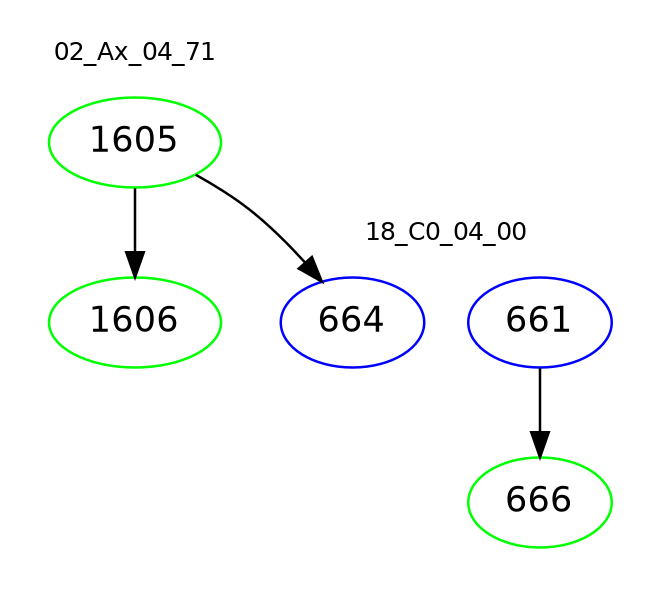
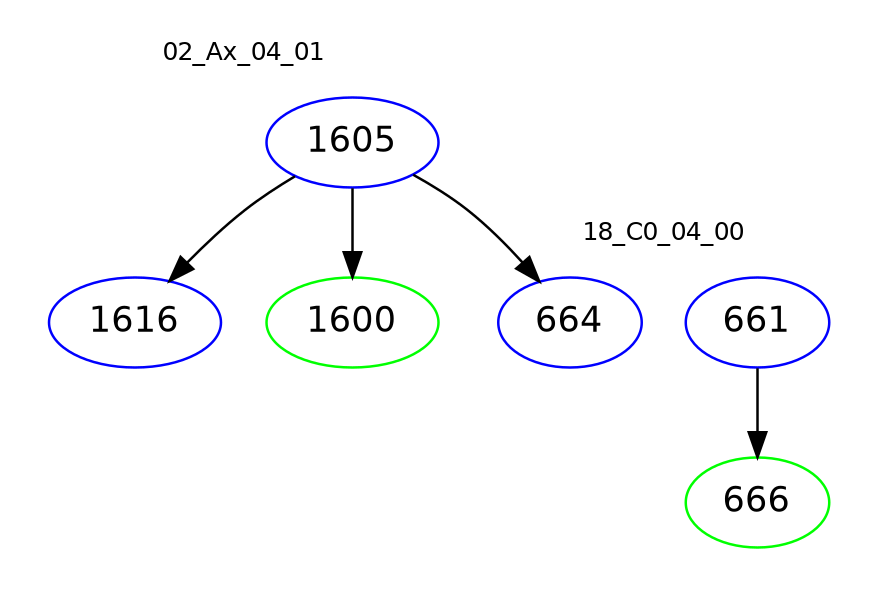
  digraph {
    fontname="DejaVu Sans"
    node [color=green fontname="DejaVu Sans"]
    edge [color=black fontname="DejaVu Sans"]
-   n1 [label=1605]
-   n3 [label=1606]
+   n1 [color=blue label=1605]
+   n2 [color=blue label=1616]
+   n3 [label=1600]
    n4 [color=blue label=661]
    n5 [color=blue label=664]
    n6 [label=666]
    subgraph cluster_1 {
      color=white
      fontsize=10
-     label="02_Ax_04_71"
+     label="02_Ax_04_01"
      n1
+     n2
      n3
    }
    subgraph cluster_2 {
      color=white
      fontsize=10
      label="18_C0_04_00"
      n4
      n5
      n6
    }
+   n1 -> n2
    n1 -> n3
    n1 -> n5
    n4 -> n6
  }
